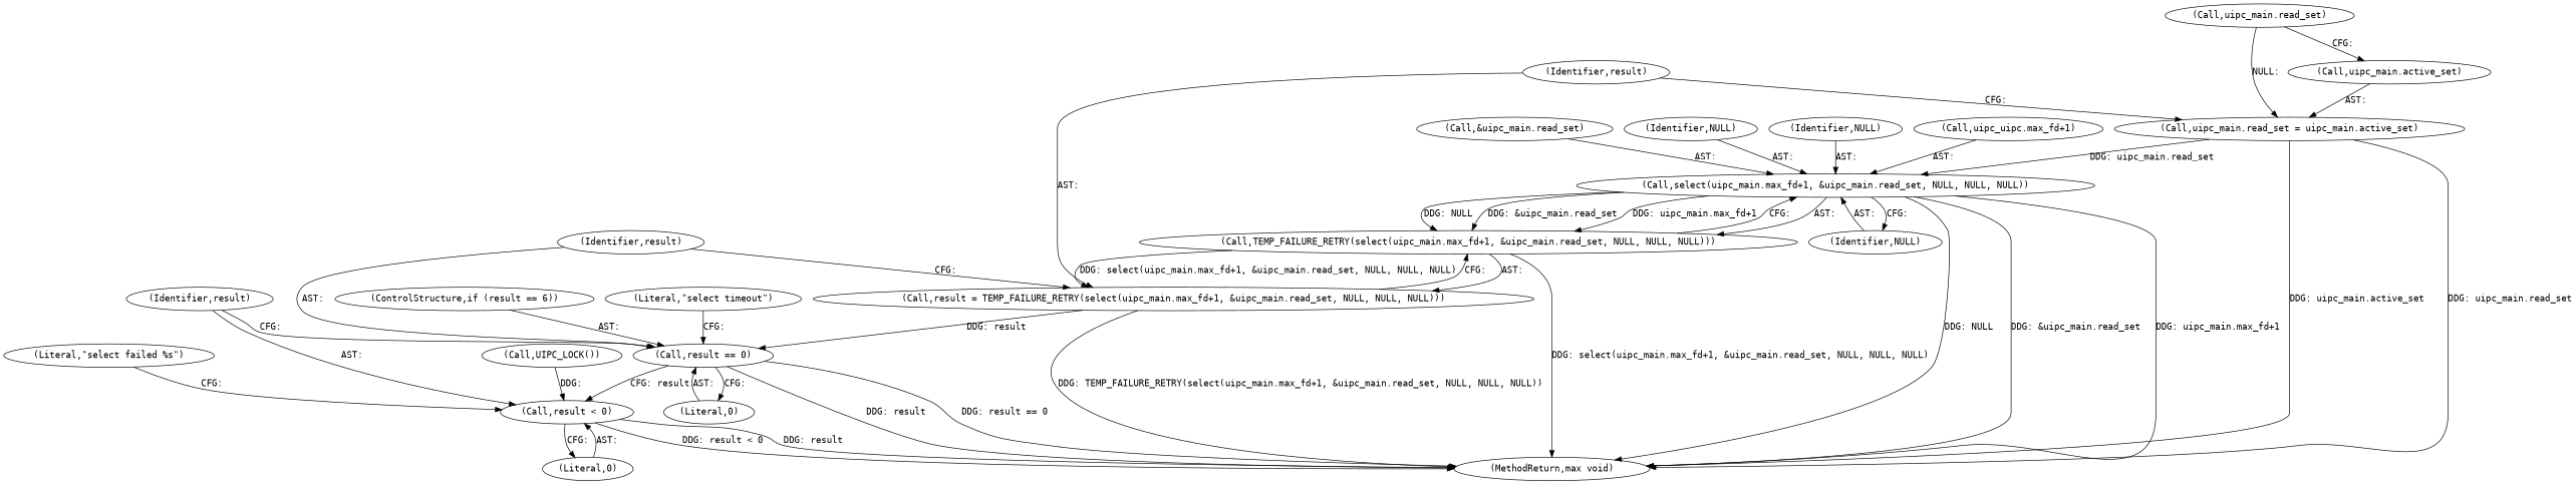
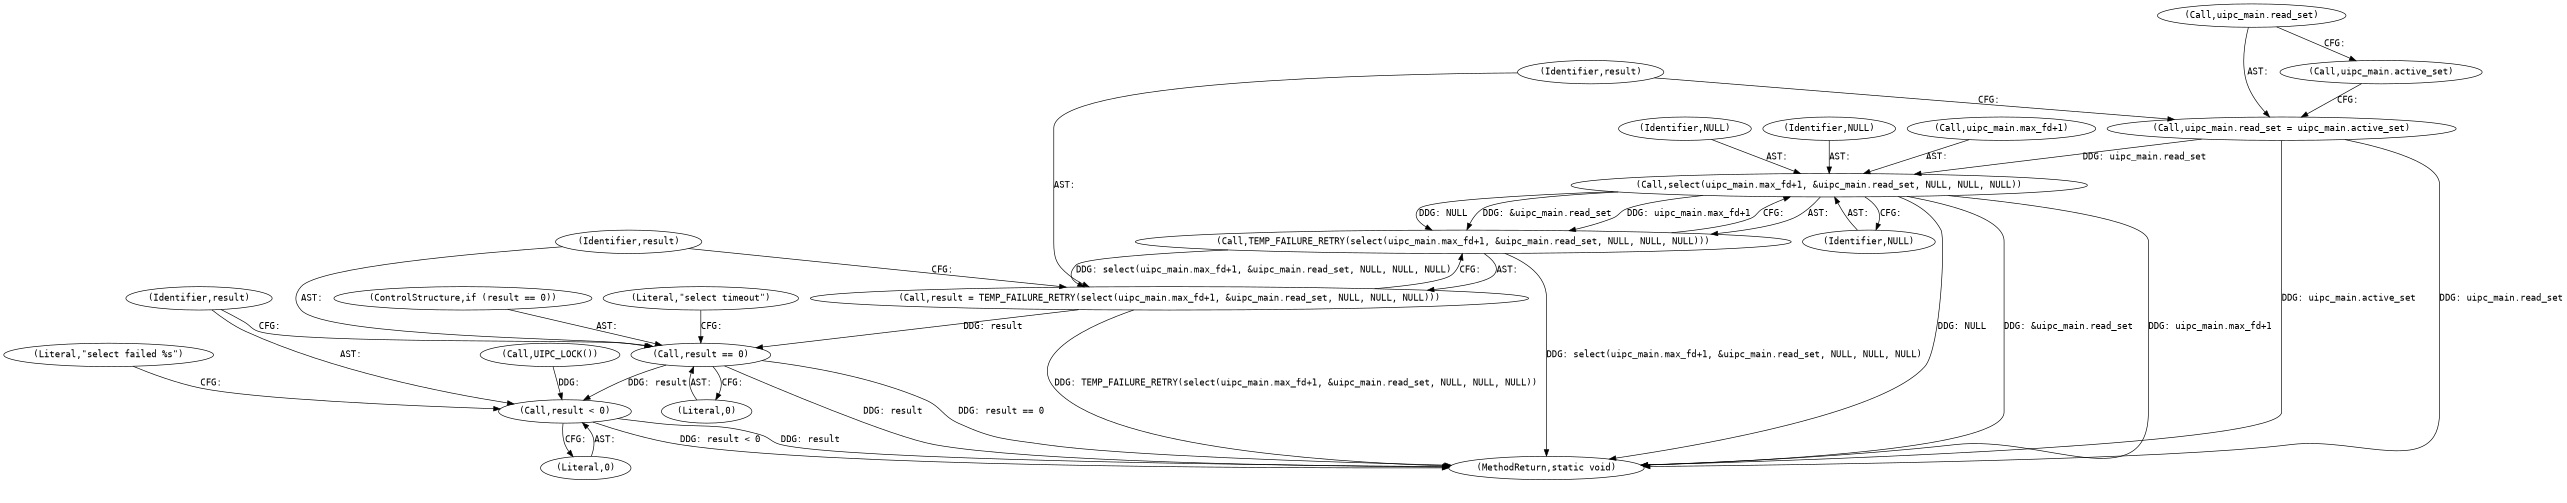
  digraph {
    fontname="DejaVu Sans Mono"
    node [fontname="DejaVu Sans Mono"]
    edge [fontname="DejaVu Sans Mono"]
    n1 [label="(Call,uipc_main.read_set = uipc_main.active_set)"]
    n2 [label="(Call,select(uipc_main.max_fd+1, &uipc_main.read_set, NULL, NULL, NULL))"]
-   n3 [label="(MethodReturn,max void)"]
+   n3 [label="(MethodReturn,static void)"]
    n4 [label="(Call,TEMP_FAILURE_RETRY(select(uipc_main.max_fd+1, &uipc_main.read_set, NULL, NULL, NULL)))"]
    n5 [label="(Identifier,NULL)"]
    n6 [label="(Call,uipc_main.active_set)"]
    n7 [label="(Call,result = TEMP_FAILURE_RETRY(select(uipc_main.max_fd+1, &uipc_main.read_set, NULL, NULL, NULL)))"]
    n8 [label="(Call,result == 0)"]
    n9 [label="(Call,result < 0)"]
    n10 [label="(Literal,0)"]
    n11 [label="(Literal,0)"]
-   n12 [label="(ControlStructure,if (result == 6))"]
+   n12 [label="(ControlStructure,if (result == 0))"]
    n13 [label="(Literal,\"select timeout\")"]
    n14 [label="(Call,uipc_main.read_set)"]
    n15 [label="(Identifier,result)"]
    n16 [label="(Identifier,result)"]
    n17 [label="(Call,UIPC_LOCK())"]
    n18 [label="(Identifier,result)"]
-   n19 [label="(Call,uipc_uipc.max_fd+1)"]
+   n19 [label="(Call,uipc_main.max_fd+1)"]
    n20 [label="(Literal,\"select failed %s\")"]
-   n21 [label="(Call,&uipc_main.read_set)"]
    n22 [label="(Identifier,NULL)"]
    n23 [label="(Identifier,NULL)"]
    n1 -> n2 [label="DDG: uipc_main.read_set"]
    n1 -> n3 [label="DDG: uipc_main.read_set"]
    n1 -> n3 [label="DDG: uipc_main.active_set"]
    n2 -> n3 [label="DDG: NULL"]
    n2 -> n3 [label="DDG: &uipc_main.read_set"]
    n2 -> n3 [label="DDG: uipc_main.max_fd+1"]
    n2 -> n4 [label="AST: "]
    n2 -> n4 [label="DDG: NULL"]
    n2 -> n4 [label="DDG: &uipc_main.read_set"]
    n2 -> n4 [label="DDG: uipc_main.max_fd+1"]
    n2 -> n5 [label="CFG: "]
    n4 -> n2 [label="CFG: "]
    n4 -> n3 [label="DDG: select(uipc_main.max_fd+1, &uipc_main.read_set, NULL, NULL, NULL)"]
    n4 -> n7 [label="AST: "]
    n4 -> n7 [label="DDG: select(uipc_main.max_fd+1, &uipc_main.read_set, NULL, NULL, NULL)"]
    n5 -> n2 [label="AST: "]
-   n6 -> n1 [label="AST: "]
+   n6 -> n1 [label="CFG: "]
    n7 -> n3 [label="DDG: TEMP_FAILURE_RETRY(select(uipc_main.max_fd+1, &uipc_main.read_set, NULL, NULL, NULL))"]
    n7 -> n4 [label="CFG: "]
    n7 -> n8 [label="DDG: result"]
    n8 -> n3 [label="DDG: result"]
    n8 -> n3 [label="DDG: result == 0"]
-   n8 -> n9 [label="CFG: result"]
+   n8 -> n9 [label="DDG: result"]
    n8 -> n10 [label="CFG: "]
    n9 -> n3 [label="DDG: result < 0"]
    n9 -> n3 [label="DDG: result"]
    n9 -> n11 [label="CFG: "]
    n10 -> n8 [label="AST: "]
    n11 -> n9 [label="AST: "]
    n12 -> n8 [label="AST: "]
    n13 -> n8 [label="CFG: "]
-   n14 -> n1 [label="NULL: "]
+   n14 -> n1 [label="AST: "]
    n14 -> n6 [label="CFG: "]
    n15 -> n7 [label="CFG: "]
    n15 -> n8 [label="AST: "]
    n16 -> n8 [label="CFG: "]
    n16 -> n9 [label="AST: "]
    n17 -> n9 [label="DDG: "]
    n18 -> n1 [label="CFG: "]
    n18 -> n7 [label="AST: "]
    n19 -> n2 [label="AST: "]
    n20 -> n9 [label="CFG: "]
-   n21 -> n2 [label="AST: "]
    n22 -> n2 [label="AST: "]
    n23 -> n2 [label="AST: "]
  }
